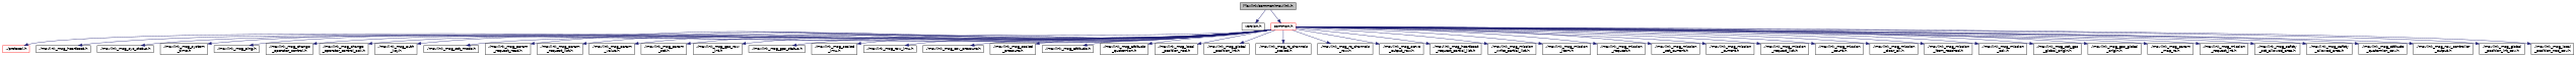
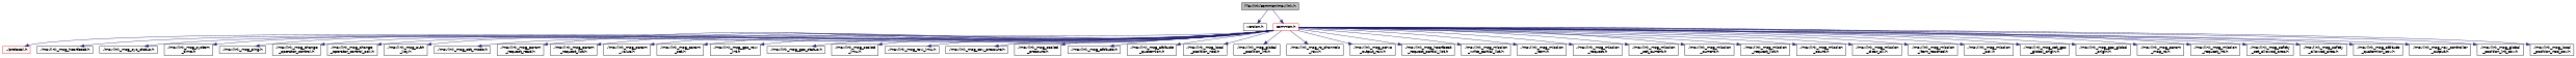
  digraph {
    node [color=black fillcolor=white fontname=Helvetica fontsize=10 shape=record style=filled]
    edge [color=midnightblue fontname=Helvetica fontsize=10 labelfontname=Helvetica labelfontsize=10 style=solid]
    n1 [fillcolor=grey75 fontcolor=black height=0.2 label="Mavlink/common/mavlink.h" width=0.4]
    n2 [height=0.2 label="version.h" width=0.4]
    n3 [color=red height=0.2 label="common.h" width=0.4]
    n4 [color=red height=0.2 label="../protocol.h" width=0.4]
    n5 [height=0.2 label="./mavlink_msg_heartbeat.h" width=0.4]
    n6 [height=0.2 label="./mavlink_msg_sys_status.h" width=0.4]
    n7 [height=0.2 label="./mavlink_msg_system\l_time.h" width=0.4]
    n8 [height=0.2 label="./mavlink_msg_ping.h" width=0.4]
    n9 [height=0.2 label="./mavlink_msg_change\l_operator_control.h" width=0.4]
    n10 [height=0.2 label="./mavlink_msg_change\l_operator_control_ack.h" width=0.4]
    n11 [height=0.2 label="./mavlink_msg_auth\l_key.h" width=0.4]
    n12 [height=0.2 label="./mavlink_msg_set_mode.h" width=0.4]
    n13 [height=0.2 label="./mavlink_msg_param\l_request_read.h" width=0.4]
    n14 [height=0.2 label="./mavlink_msg_param\l_request_list.h" width=0.4]
    n15 [height=0.2 label="./mavlink_msg_param\l_value.h" width=0.4]
    n16 [height=0.2 label="./mavlink_msg_param\l_set.h" width=0.4]
    n17 [height=0.2 label="./mavlink_msg_gps_raw\l_int.h" width=0.4]
    n18 [height=0.2 label="./mavlink_msg_gps_status.h" width=0.4]
    n19 [height=0.2 label="./mavlink_msg_scaled\l_imu.h" width=0.4]
    n20 [height=0.2 label="./mavlink_msg_raw_imu.h" width=0.4]
    n21 [height=0.2 label="./mavlink_msg_cov_pressure.h" width=0.4]
    n22 [height=0.2 label="./mavlink_msg_scaled\l_pressure.h" width=0.4]
    n23 [height=0.2 label="./mavlink_msg_attitude.h" width=0.4]
    n24 [height=0.2 label="./mavlink_msg_attitude\l_quaternion.h" width=0.4]
    n25 [height=0.2 label="./mavlink_msg_local\l_position_ned.h" width=0.4]
    n26 [height=0.2 label="./mavlink_msg_global\l_position_int.h" width=0.4]
-   n27 [height=0.2 label="./mavlink_msg_rc_channels\l_scaled.h" width=0.4]
    n28 [height=0.2 label="./mavlink_msg_rc_channels\l_raw.h" width=0.4]
    n29 [height=0.2 label="./mavlink_msg_servo\l_output_raw.h" width=0.4]
    n30 [height=0.2 label="./mavlink_msg_heartbeat\l_request_partial_list.h" width=0.4]
    n31 [height=0.2 label="./mavlink_msg_mission\l_write_partial_list.h" width=0.4]
    n32 [height=0.2 label="./mavlink_msg_mission\l_item.h" width=0.4]
    n33 [height=0.2 label="./mavlink_msg_mission\l_request.h" width=0.4]
    n34 [height=0.2 label="./mavlink_msg_mission\l_set_current.h" width=0.4]
    n35 [height=0.2 label="./mavlink_msg_mission\l_current.h" width=0.4]
    n36 [height=0.2 label="./mavlink_msg_mission\l_request_list.h" width=0.4]
    n37 [height=0.2 label="./mavlink_msg_mission\l_count.h" width=0.4]
    n38 [height=0.2 label="./mavlink_msg_mission\l_clear_all.h" width=0.4]
    n39 [height=0.2 label="./mavlink_msg_mission\l_item_reached.h" width=0.4]
    n40 [height=0.2 label="./mavlink_msg_mission\l_ack.h" width=0.4]
    n41 [height=0.2 label="./mavlink_msg_set_gps\l_global_origin.h" width=0.4]
    n42 [height=0.2 label="./mavlink_msg_gps_global\l_origin.h" width=0.4]
    n43 [height=0.2 label="./mavlink_msg_param\l_map_rc.h" width=0.4]
    n44 [height=0.2 label="./mavlink_msg_mission\l_request_int.h" width=0.4]
    n45 [height=0.2 label="./mavlink_msg_safety\l_set_allowed_area.h" width=0.4]
    n46 [height=0.2 label="./mavlink_msg_safety\l_allowed_area.h" width=0.4]
    n47 [height=0.2 label="./mavlink_msg_attitude\l_quaternion_cov.h" width=0.4]
    n48 [height=0.2 label="./mavlink_msg_nav_controller\l_output.h" width=0.4]
    n49 [height=0.2 label="./mavlink_msg_global\l_position_int_cov.h" width=0.4]
    n50 [height=0.2 label="./mavlink_msg_local\l_position_ned_cov.h" width=0.4]
    n1 -> n2
    n1 -> n3
    n3 -> n4
    n3 -> n5
    n3 -> n6
    n3 -> n7
    n3 -> n8
    n3 -> n9
    n3 -> n10
    n3 -> n11
    n3 -> n12
    n3 -> n13
    n3 -> n14
    n3 -> n15
    n3 -> n16
    n3 -> n17
    n3 -> n18
    n3 -> n19
    n3 -> n20
    n3 -> n21
    n3 -> n22
    n3 -> n23
    n3 -> n24
    n3 -> n25
    n3 -> n26
-   n3 -> n27
    n3 -> n28
    n3 -> n29
    n3 -> n30
    n3 -> n31
    n3 -> n32
    n3 -> n33
    n3 -> n34
    n3 -> n35
    n3 -> n36
    n3 -> n37
    n3 -> n38
    n3 -> n39
    n3 -> n40
    n3 -> n41
    n3 -> n42
    n3 -> n43
    n3 -> n44
    n3 -> n45
    n3 -> n46
    n3 -> n47
    n3 -> n48
    n3 -> n49
    n3 -> n50
  }
